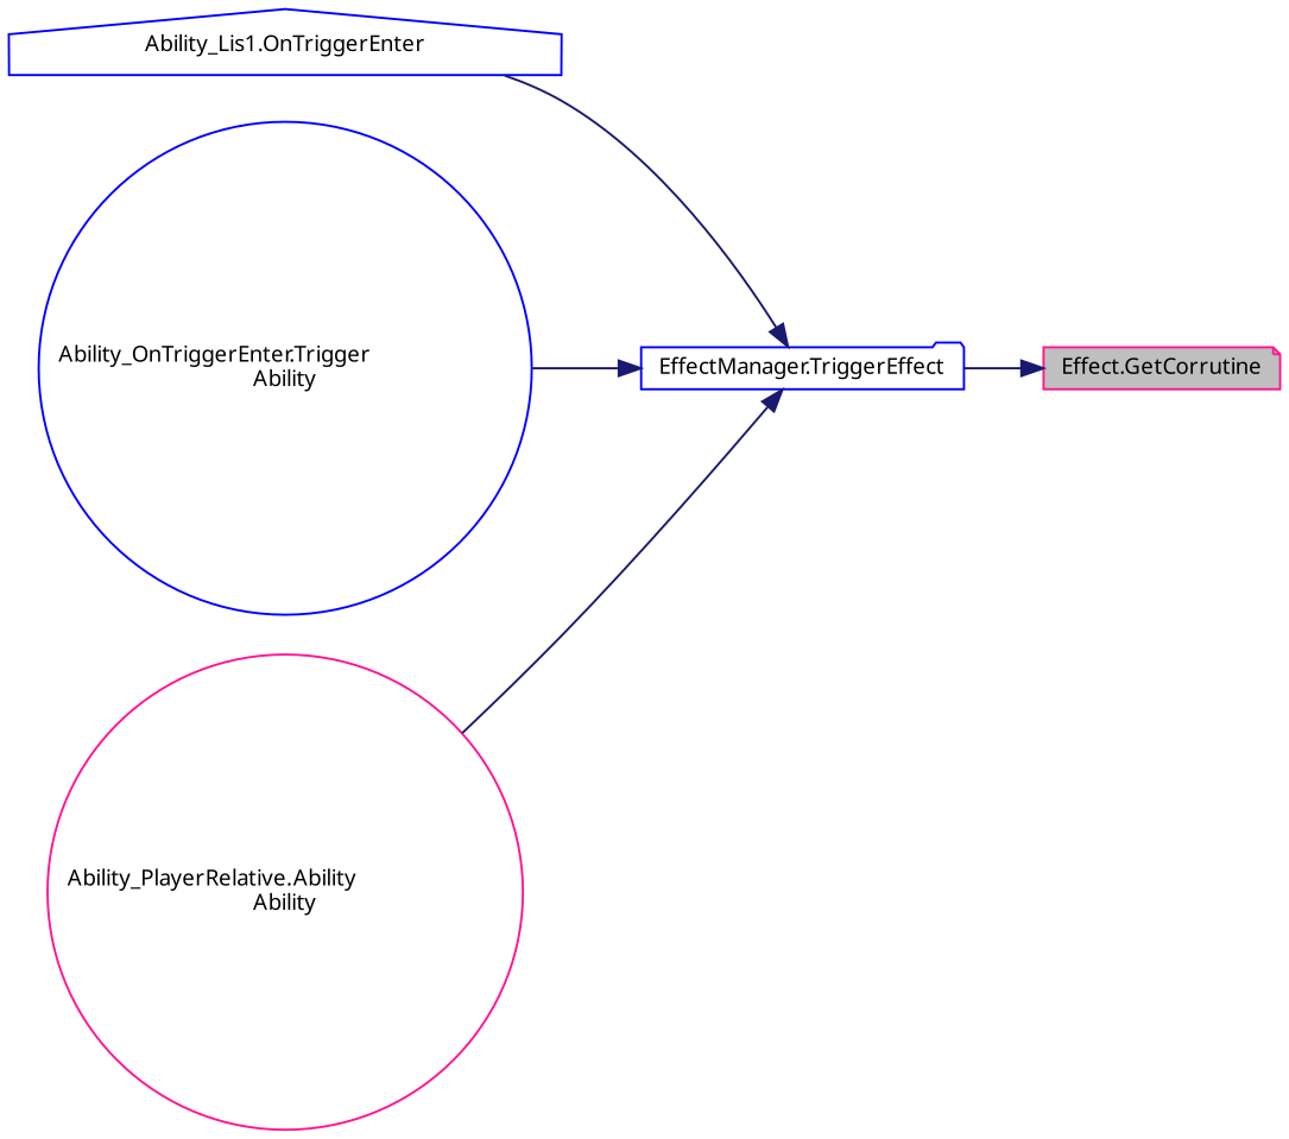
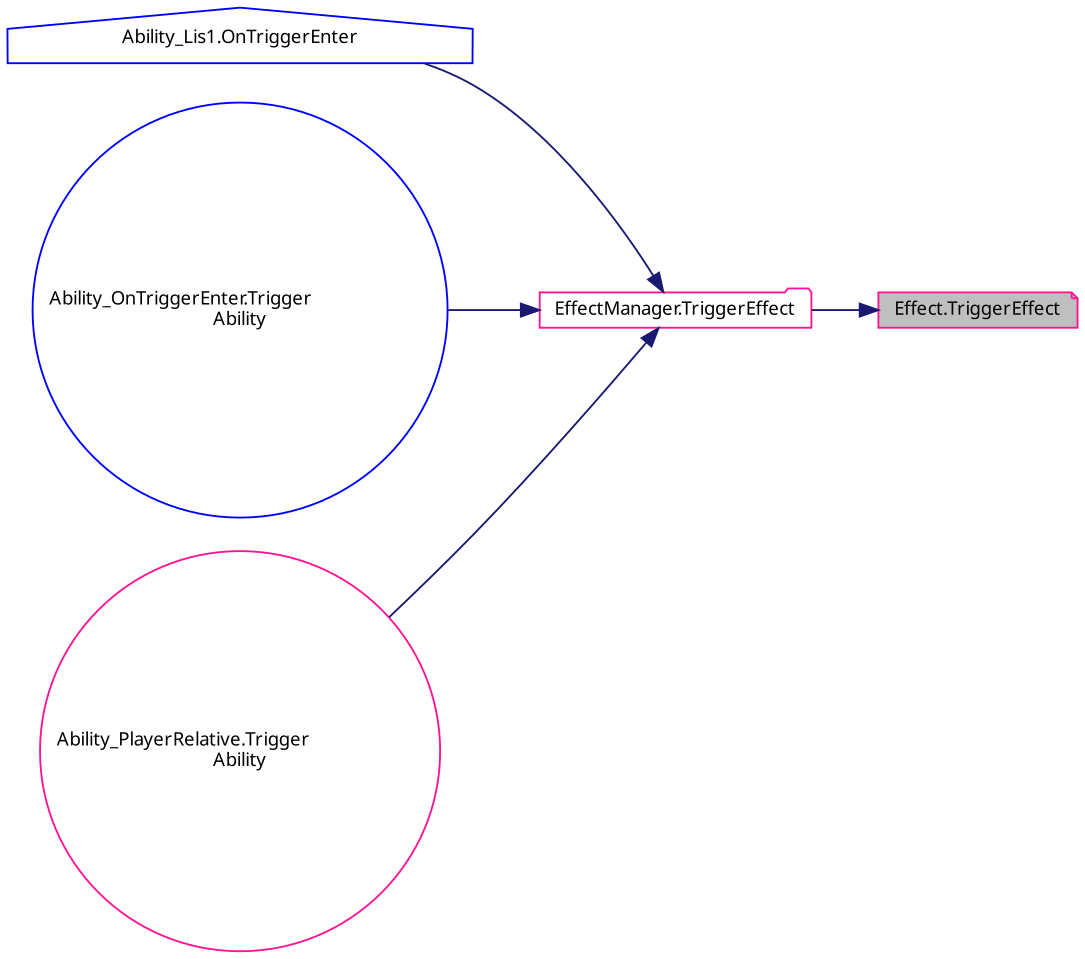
  digraph {
    fontname="Noto Sans"
    rankdir=RL
    node [color=deeppink fillcolor=white fontname="Noto Sans" fontsize=10 shape=circle style=filled]
    edge [color=midnightblue dir=back fontname="Noto Sans" fontsize=10 labelfontname=Helvetica labelfontsize=10 style=solid]
-   n1 [fillcolor=grey75 fontcolor=black height=0.2 label="Effect.GetCorrutine" shape=note width=0.4]
-   n2 [color=blue height=0.2 label="EffectManager.TriggerEffect" shape=folder width=0.4]
+   n1 [fillcolor=grey75 fontcolor=black height=0.2 label="Effect.TriggerEffect" shape=note width=0.4]
+   n2 [height=0.2 label="EffectManager.TriggerEffect" shape=folder width=0.4]
    n3 [color=blue height=0.2 label="Ability_Lis1.OnTriggerEnter" shape=house width=0.4]
    n4 [color=blue height=0.2 label="Ability_OnTriggerEnter.Trigger\lAbility" width=0.4]
-   n5 [height=0.2 label="Ability_PlayerRelative.Ability\lAbility" width=0.4]
+   n5 [height=0.2 label="Ability_PlayerRelative.Trigger\lAbility" width=0.4]
    n1 -> n2
    n2 -> n3
    n2 -> n4
    n2 -> n5
  }
